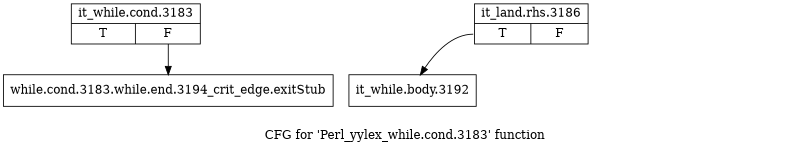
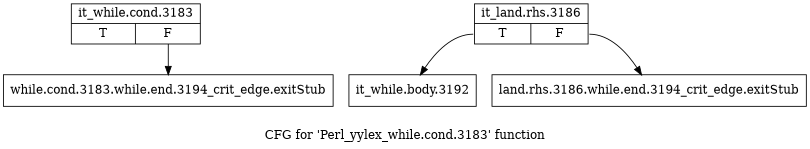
  digraph {
    label="CFG for 'Perl_yylex_while.cond.3183' function"
    node [shape=record]
    edge [tailport=s1]
    n1 [label="{it_while.cond.3183|{<s0>T|<s1>F}}"]
    n2 [label="{while.cond.3183.while.end.3194_crit_edge.exitStub}"]
    n3 [label="{it_land.rhs.3186|{<s0>T|<s1>F}}"]
+   n4 [label="{land.rhs.3186.while.end.3194_crit_edge.exitStub}"]
    n5 [label="{it_while.body.3192}"]
    n1 -> n2
+   n3 -> n4
    n3 -> n5 [tailport=s0]
  }
